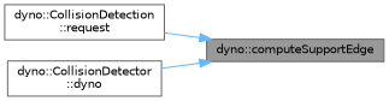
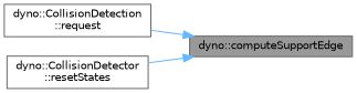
  digraph {
    rankdir=RL
    node [color=grey40 fillcolor=white fontname=Helvetica fontsize=10 shape=box style=filled]
    edge [color=steelblue1 dir=back fontname=Helvetica fontsize=10 labelfontname=Helvetica labelfontsize=10 style=solid]
    n1 [color=gray40 fillcolor=grey60 fontcolor=black height=0.2 label="dyno::computeSupportEdge" width=0.4]
    n2 [height=0.2 label="dyno::CollisionDetection\l::request" width=0.4]
-   n3 [height=0.2 label="dyno::CollisionDetector\l::dyno" width=0.4]
+   n3 [height=0.2 label="dyno::CollisionDetector\l::resetStates" width=0.4]
    n1 -> n2
    n1 -> n3
  }
